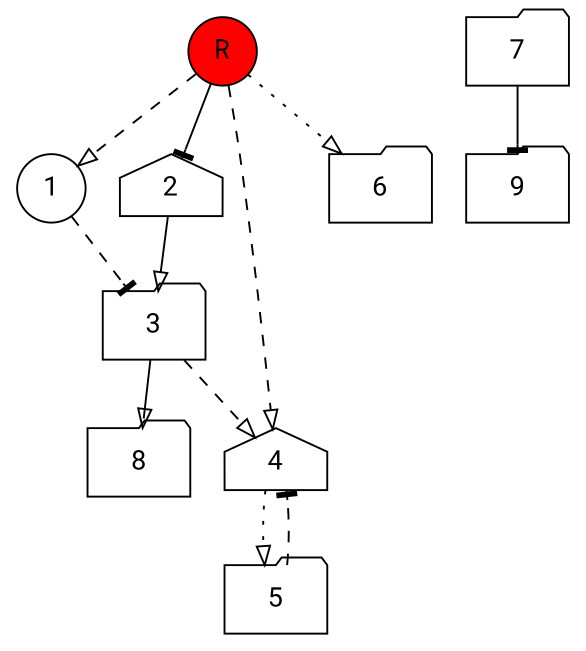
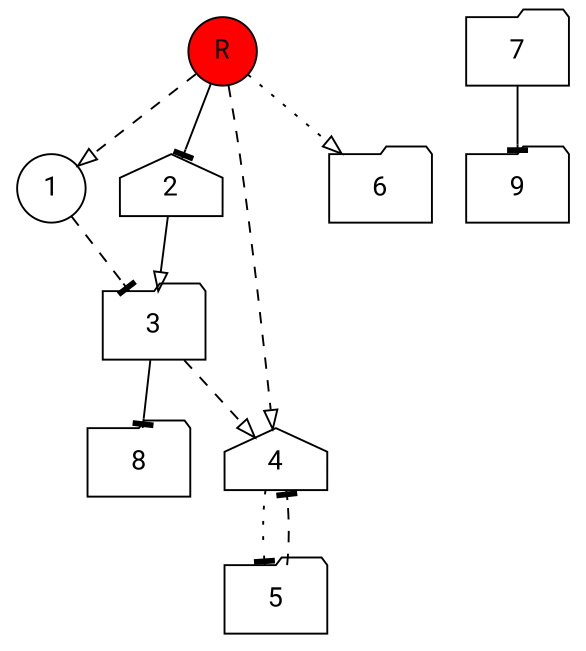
  digraph {
    fontname="Roboto Mono"
    node [fontname="Roboto Mono" shape=folder]
    edge [arrowhead=onormal fontname="Roboto Mono" style=dashed]
    1 [shape=circle]
    3
    8
    4 [shape=house]
    2 [shape=house]
    7
    9
    5
    R [fillcolor="#ff0000" shape=circle style=filled]
    6
    1 -> 3 [arrowhead=tee]
-   3 -> 8 [style=solid]
+   3 -> 8 [arrowhead=tee style=solid]
    3 -> 4
-   4 -> 5 [style=dotted]
+   4 -> 5 [arrowhead=tee style=dotted]
    2 -> 3 [style=solid]
    7 -> 9 [arrowhead=tee style=solid]
    5 -> 4 [arrowhead=tee]
    R -> 1
    R -> 4
    R -> 2 [arrowhead=tee style=solid]
    R -> 6 [style=dotted]
  }
